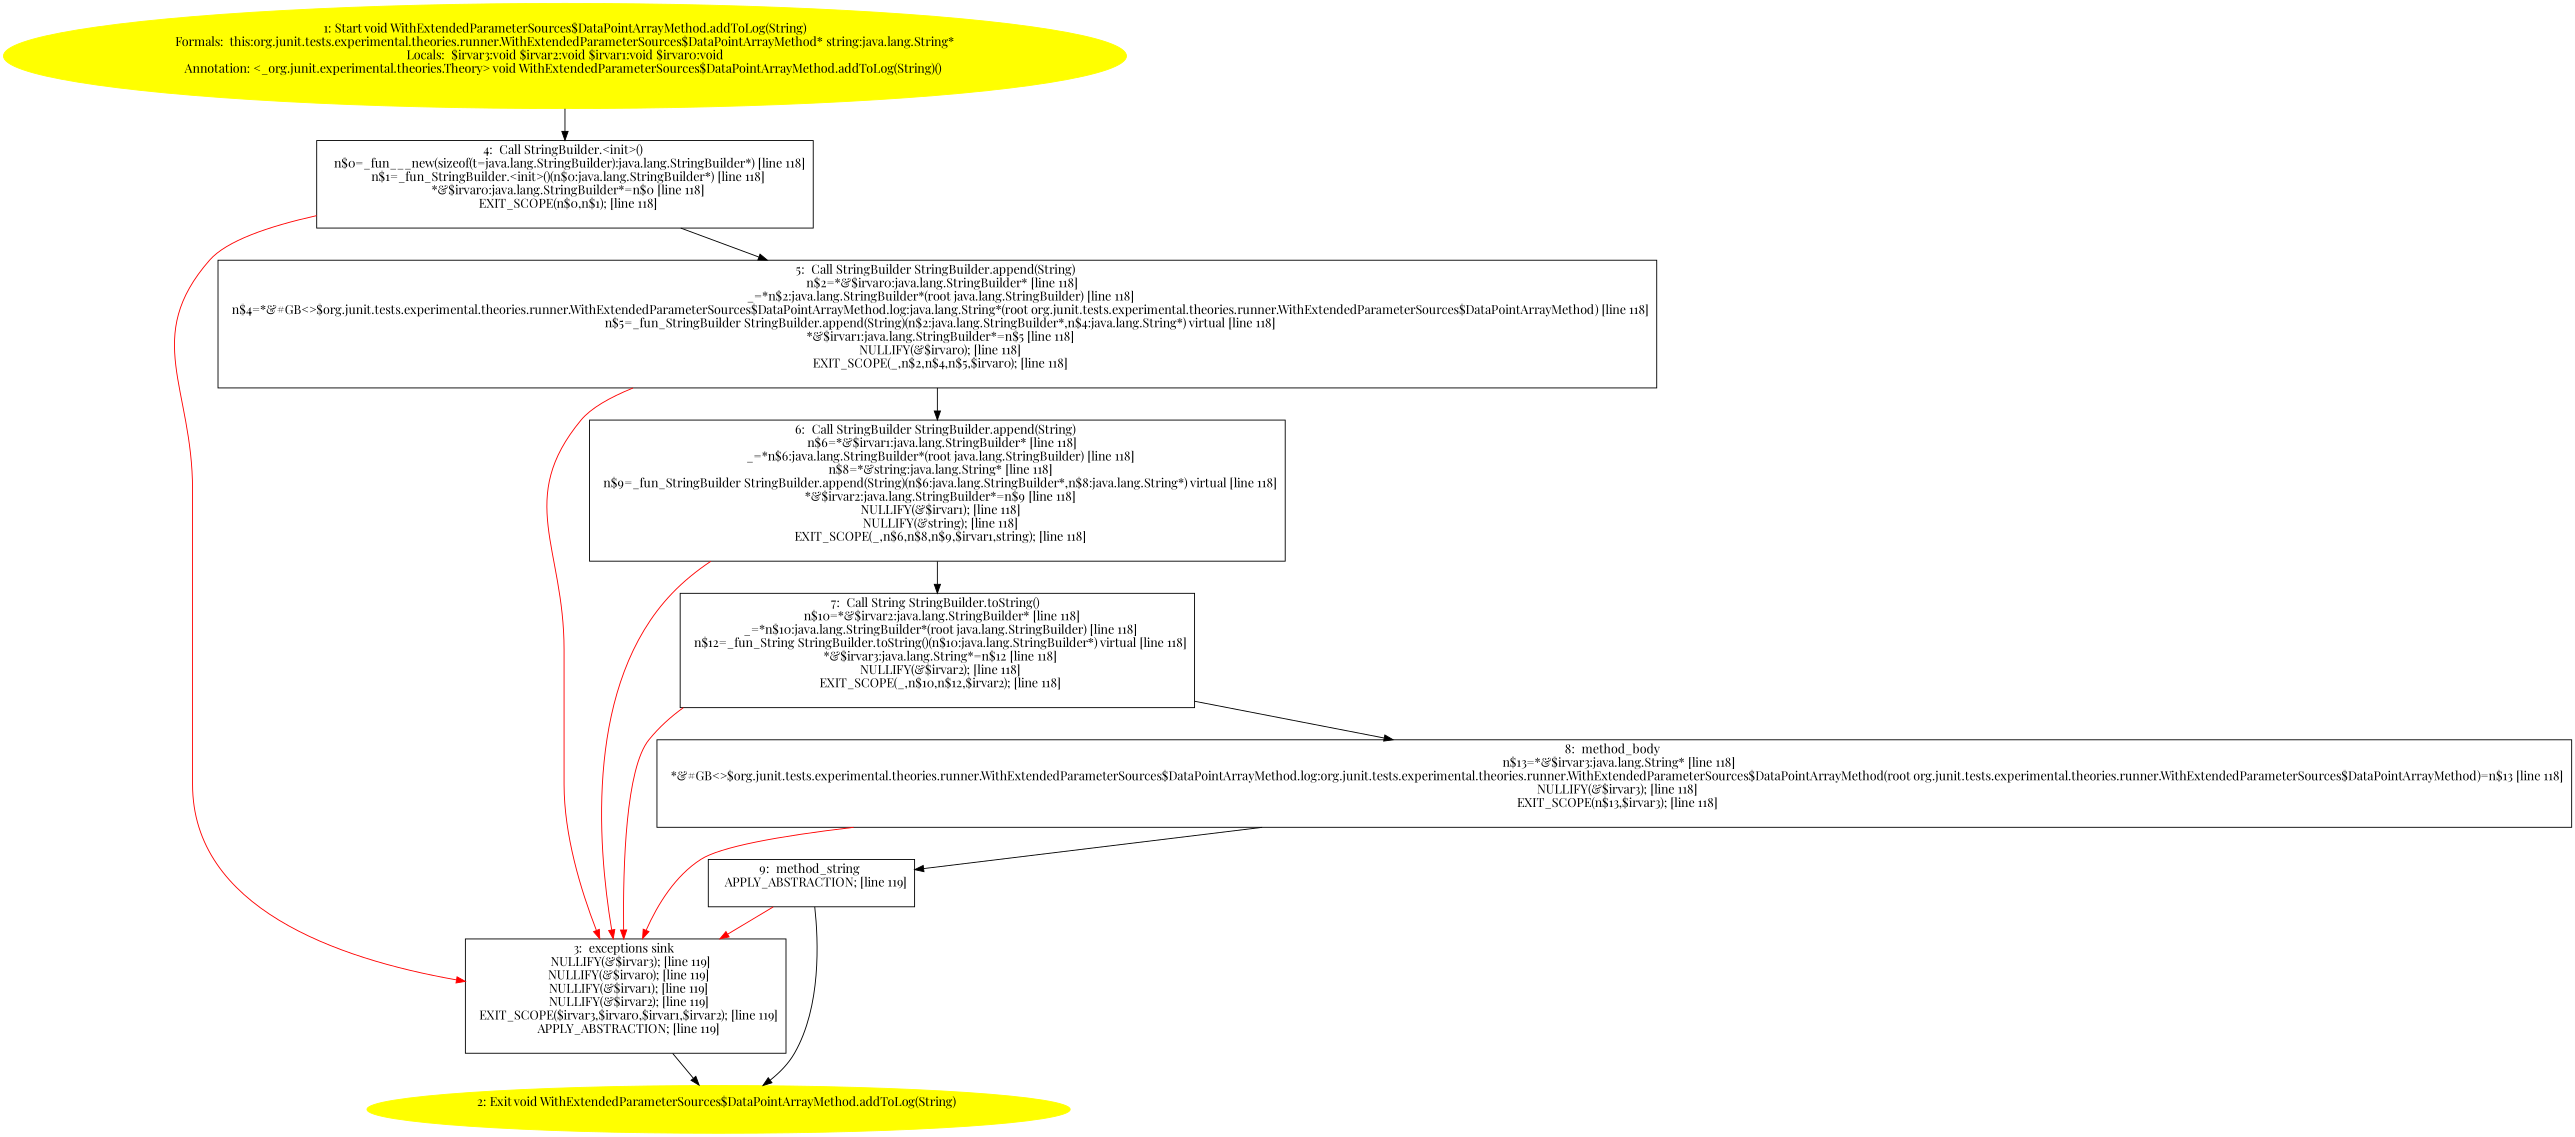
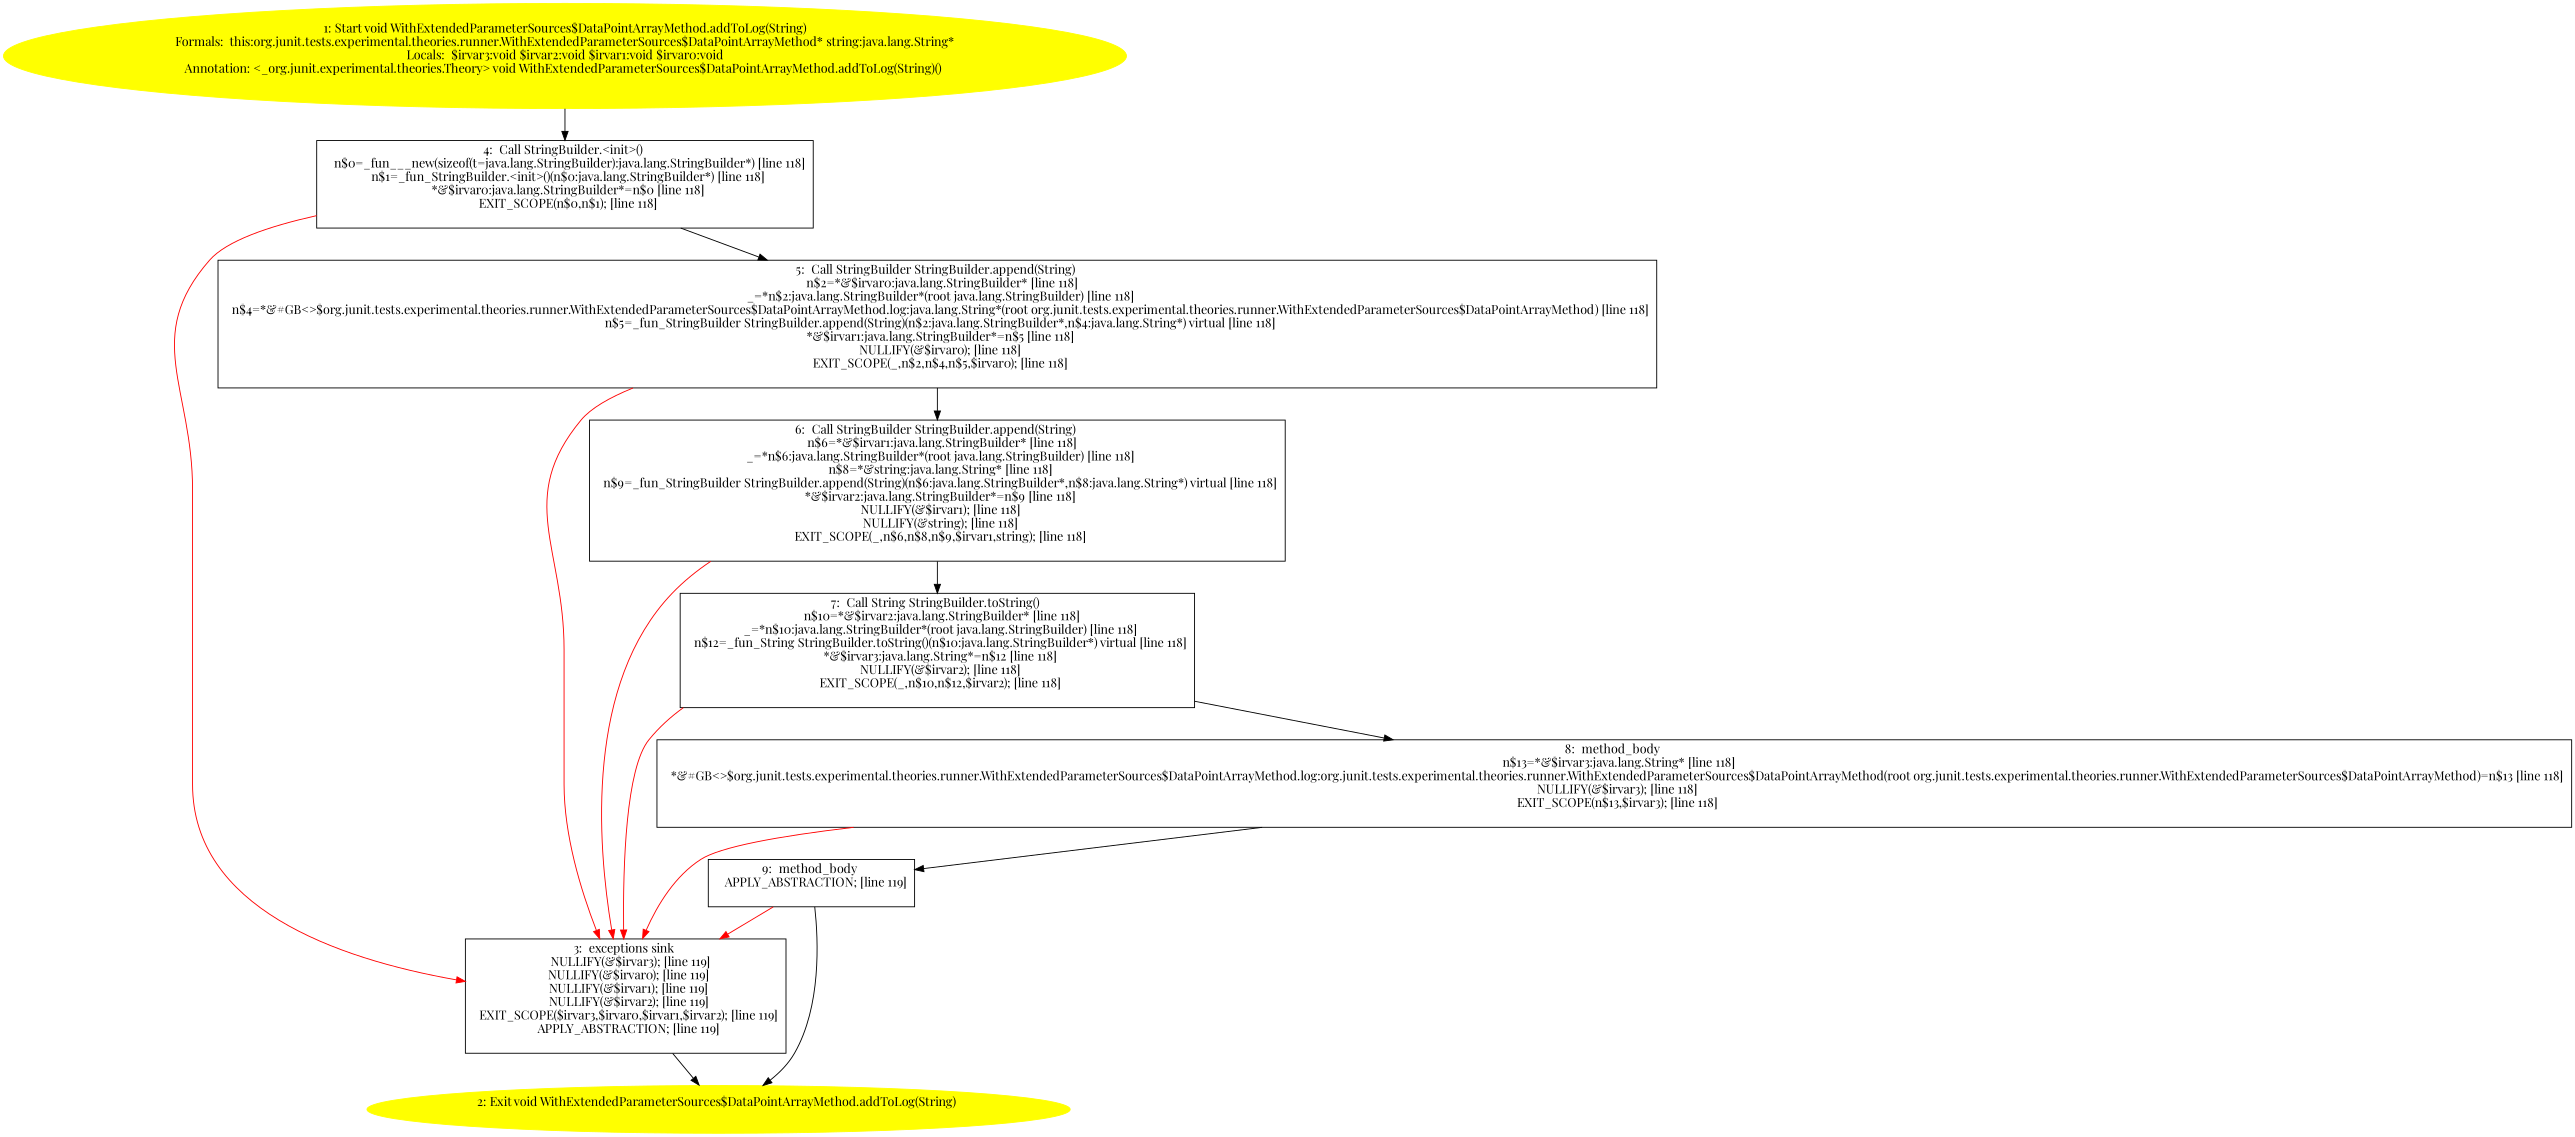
  digraph {
    fontname="Playfair Display"
    node [fontname="Playfair Display" shape=box]
    edge [fontname="Playfair Display"]
    n1 [color=yellow label="1: Start void WithExtendedParameterSources$DataPointArrayMethod.addToLog(String)\nFormals:  this:org.junit.tests.experimental.theories.runner.WithExtendedParameterSources$DataPointArrayMethod* string:java.lang.String*\nLocals:  $irvar3:void $irvar2:void $irvar1:void $irvar0:void\nAnnotation: <_org.junit.experimental.theories.Theory> void WithExtendedParameterSources$DataPointArrayMethod.addToLog(String)() \n  " style=filled shape=""]
    n2 [label="4:  Call StringBuilder.<init>() \n   n$0=_fun___new(sizeof(t=java.lang.StringBuilder):java.lang.StringBuilder*) [line 118]\n  n$1=_fun_StringBuilder.<init>()(n$0:java.lang.StringBuilder*) [line 118]\n  *&$irvar0:java.lang.StringBuilder*=n$0 [line 118]\n  EXIT_SCOPE(n$0,n$1); [line 118]\n "]
    n3 [label="3:  exceptions sink \n   NULLIFY(&$irvar3); [line 119]\n  NULLIFY(&$irvar0); [line 119]\n  NULLIFY(&$irvar1); [line 119]\n  NULLIFY(&$irvar2); [line 119]\n  EXIT_SCOPE($irvar3,$irvar0,$irvar1,$irvar2); [line 119]\n  APPLY_ABSTRACTION; [line 119]\n "]
    n4 [label="5:  Call StringBuilder StringBuilder.append(String) \n   n$2=*&$irvar0:java.lang.StringBuilder* [line 118]\n  _=*n$2:java.lang.StringBuilder*(root java.lang.StringBuilder) [line 118]\n  n$4=*&#GB<>$org.junit.tests.experimental.theories.runner.WithExtendedParameterSources$DataPointArrayMethod.log:java.lang.String*(root org.junit.tests.experimental.theories.runner.WithExtendedParameterSources$DataPointArrayMethod) [line 118]\n  n$5=_fun_StringBuilder StringBuilder.append(String)(n$2:java.lang.StringBuilder*,n$4:java.lang.String*) virtual [line 118]\n  *&$irvar1:java.lang.StringBuilder*=n$5 [line 118]\n  NULLIFY(&$irvar0); [line 118]\n  EXIT_SCOPE(_,n$2,n$4,n$5,$irvar0); [line 118]\n "]
    n5 [color=yellow label="2: Exit void WithExtendedParameterSources$DataPointArrayMethod.addToLog(String) \n  " style=filled shape=""]
    n6 [label="6:  Call StringBuilder StringBuilder.append(String) \n   n$6=*&$irvar1:java.lang.StringBuilder* [line 118]\n  _=*n$6:java.lang.StringBuilder*(root java.lang.StringBuilder) [line 118]\n  n$8=*&string:java.lang.String* [line 118]\n  n$9=_fun_StringBuilder StringBuilder.append(String)(n$6:java.lang.StringBuilder*,n$8:java.lang.String*) virtual [line 118]\n  *&$irvar2:java.lang.StringBuilder*=n$9 [line 118]\n  NULLIFY(&$irvar1); [line 118]\n  NULLIFY(&string); [line 118]\n  EXIT_SCOPE(_,n$6,n$8,n$9,$irvar1,string); [line 118]\n "]
    n7 [label="7:  Call String StringBuilder.toString() \n   n$10=*&$irvar2:java.lang.StringBuilder* [line 118]\n  _=*n$10:java.lang.StringBuilder*(root java.lang.StringBuilder) [line 118]\n  n$12=_fun_String StringBuilder.toString()(n$10:java.lang.StringBuilder*) virtual [line 118]\n  *&$irvar3:java.lang.String*=n$12 [line 118]\n  NULLIFY(&$irvar2); [line 118]\n  EXIT_SCOPE(_,n$10,n$12,$irvar2); [line 118]\n "]
    n8 [label="8:  method_body \n   n$13=*&$irvar3:java.lang.String* [line 118]\n  *&#GB<>$org.junit.tests.experimental.theories.runner.WithExtendedParameterSources$DataPointArrayMethod.log:org.junit.tests.experimental.theories.runner.WithExtendedParameterSources$DataPointArrayMethod(root org.junit.tests.experimental.theories.runner.WithExtendedParameterSources$DataPointArrayMethod)=n$13 [line 118]\n  NULLIFY(&$irvar3); [line 118]\n  EXIT_SCOPE(n$13,$irvar3); [line 118]\n "]
-   n9 [label="9:  method_string \n   APPLY_ABSTRACTION; [line 119]\n "]
+   n9 [label="9:  method_body \n   APPLY_ABSTRACTION; [line 119]\n "]
    n1 -> n2
    n2 -> n3 [color=red]
    n2 -> n4
    n3 -> n5
    n4 -> n3 [color=red]
    n4 -> n6
    n6 -> n3 [color=red]
    n6 -> n7
    n7 -> n3 [color=red]
    n7 -> n8
    n8 -> n3 [color=red]
    n8 -> n9
    n9 -> n3 [color=red]
    n9 -> n5
  }
